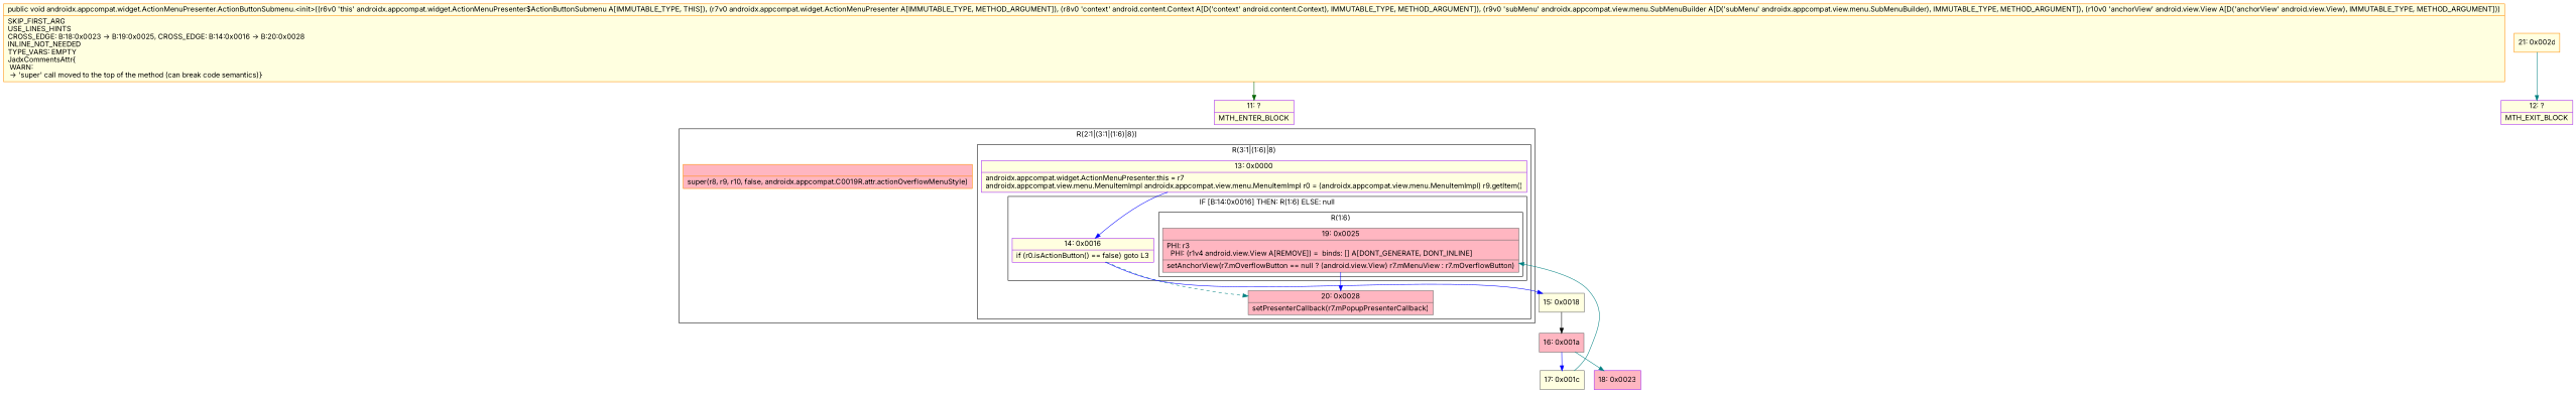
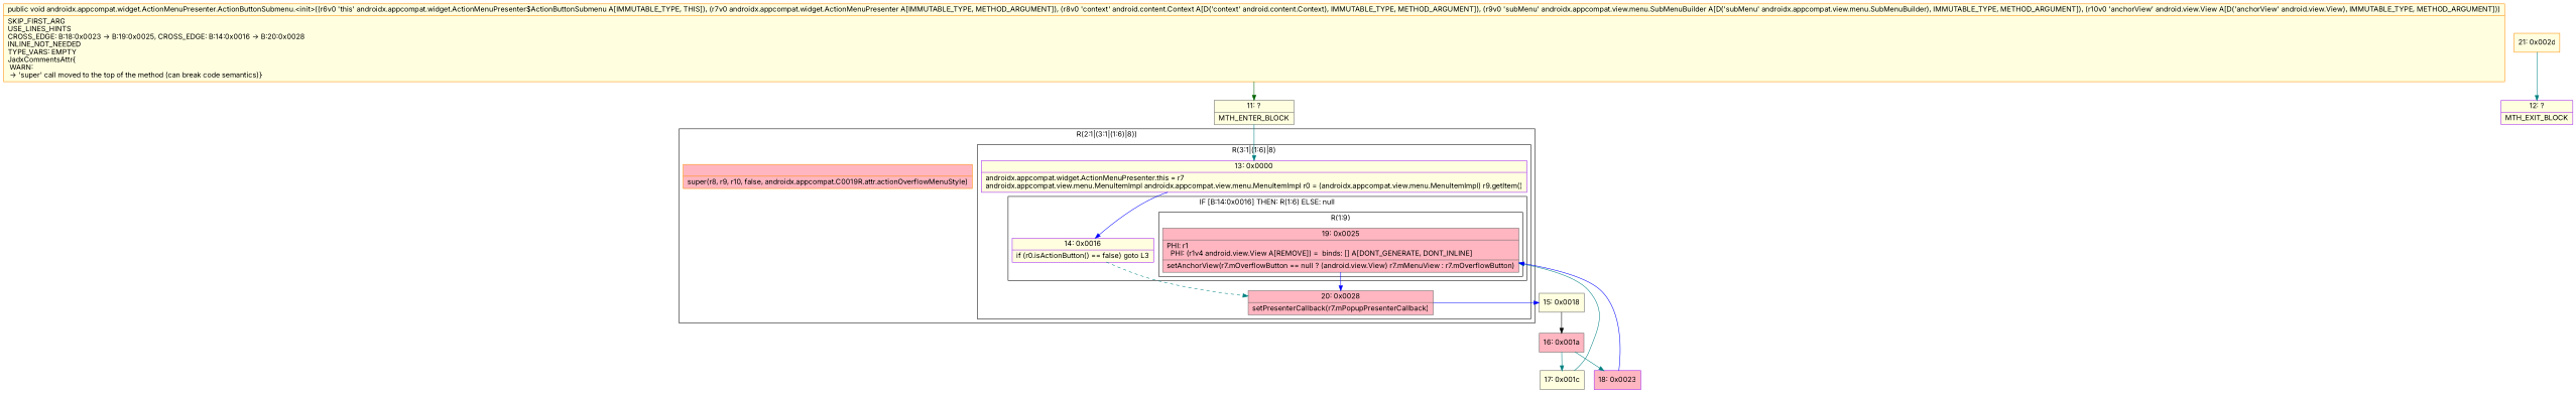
  digraph {
    fontname=Inter
    node [color=gray40 fillcolor=lightyellow fontname=Inter shape=record style=filled]
    edge [color=blue fontname=Inter]
-   n1 [fillcolor=lightpink label="{19\:\ 0x0025|PHI: r3 \l  PHI: (r1v4 android.view.View A[REMOVE]) =  binds: [] A[DONT_GENERATE, DONT_INLINE]\l|setAnchorView(r7.mOverflowButton == null ? (android.view.View) r7.mMenuView : r7.mOverflowButton)\l}"]
+   n1 [fillcolor=lightpink label="{19\:\ 0x0025|PHI: r1 \l  PHI: (r1v4 android.view.View A[REMOVE]) =  binds: [] A[DONT_GENERATE, DONT_INLINE]\l|setAnchorView(r7.mOverflowButton == null ? (android.view.View) r7.mMenuView : r7.mOverflowButton)\l}"]
    n2 [color=purple label="{14\:\ 0x0016|if (r0.isActionButton() == false) goto L3\l}"]
    n3 [color=purple label="{13\:\ 0x0000|androidx.appcompat.widget.ActionMenuPresenter.this = r7\landroidx.appcompat.view.menu.MenuItemImpl androidx.appcompat.view.menu.MenuItemImpl r0 = (androidx.appcompat.view.menu.MenuItemImpl) r9.getItem()\l}"]
    n4 [fillcolor=lightpink label="{20\:\ 0x0028|setPresenterCallback(r7.mPopupPresenterCallback)\l}"]
    n5 [color=darkorange fillcolor=lightpink label="{|super(r8, r9, r10, false, androidx.appcompat.C0019R.attr.actionOverflowMenuStyle)\l}"]
    n6 [label="{15\:\ 0x0018}"]
    n7 [fillcolor=lightpink label="{16\:\ 0x001a}"]
    n8 [color=darkorange label="{21\:\ 0x002d}"]
    n9 [color=purple label="{12\:\ ?|MTH_EXIT_BLOCK\l}"]
-   n10 [color=purple label="{11\:\ ?|MTH_ENTER_BLOCK\l}"]
+   n10 [label="{11\:\ ?|MTH_ENTER_BLOCK\l}"]
    n11 [label="{17\:\ 0x001c}"]
    n12 [color=purple fillcolor=lightpink label="{18\:\ 0x0023}"]
    n13 [color=darkorange label="{public void androidx.appcompat.widget.ActionMenuPresenter.ActionButtonSubmenu.\<init\>((r6v0 'this' androidx.appcompat.widget.ActionMenuPresenter$ActionButtonSubmenu A[IMMUTABLE_TYPE, THIS]), (r7v0 androidx.appcompat.widget.ActionMenuPresenter A[IMMUTABLE_TYPE, METHOD_ARGUMENT]), (r8v0 'context' android.content.Context A[D('context' android.content.Context), IMMUTABLE_TYPE, METHOD_ARGUMENT]), (r9v0 'subMenu' androidx.appcompat.view.menu.SubMenuBuilder A[D('subMenu' androidx.appcompat.view.menu.SubMenuBuilder), IMMUTABLE_TYPE, METHOD_ARGUMENT]), (r10v0 'anchorView' android.view.View A[D('anchorView' android.view.View), IMMUTABLE_TYPE, METHOD_ARGUMENT]))  | SKIP_FIRST_ARG\lUSE_LINES_HINTS\lCROSS_EDGE: B:18:0x0023 \-\> B:19:0x0025, CROSS_EDGE: B:14:0x0016 \-\> B:20:0x0028\lINLINE_NOT_NEEDED\lTYPE_VARS: EMPTY\lJadxCommentsAttr\{\l WARN: \l \-\> 'super' call moved to the top of the method (can break code semantics)\}\l}"]
    subgraph cluster_1 {
      label="R(2:1|(3:1|(1:6)|8))"
      n5
      subgraph cluster_2 {
        label="R(3:1|(1:6)|8)"
        n3
        n4
        subgraph cluster_3 {
          label="IF [B:14:0x0016] THEN: R(1:6) ELSE: null"
          n2
          subgraph cluster_4 {
-           label="R(1:6)"
+           label="R(1:9)"
            n1
          }
        }
      }
    }
    n1 -> n4
    n2 -> n4 [color=teal style=dashed]
-   n2 -> n6
+   n4 -> n6
    n3 -> n2
    n6 -> n7 [color=black]
-   n7 -> n11
+   n7 -> n11 [color=teal]
    n7 -> n12 [color=teal]
    n8 -> n9 [color=teal]
+   n10 -> n3 [color=teal]
    n11 -> n1 [color=teal]
+   n12 -> n1
    n13 -> n10 [color=darkgreen]
  }
